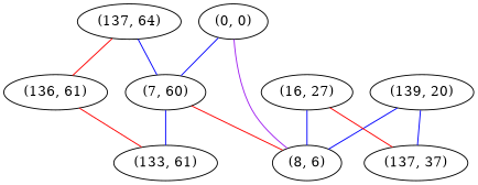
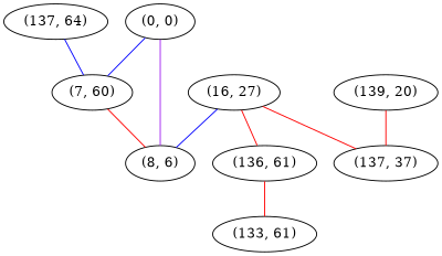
  graph {
    edge [color=red weight=1]
    "(137, 64)"
    "(136, 61)"
    "(7, 60)"
    "(133, 61)"
    "(8, 6)"
    "(0, 0)"
    "(139, 20)"
    "(137, 37)"
    "(16, 27)"
-   "(137, 64)" -- "(136, 61)"
+   "(16, 27)" -- "(136, 61)"
    "(137, 64)" -- "(7, 60)" [color=blue weight=3]
    "(136, 61)" -- "(133, 61)"
-   "(7, 60)" -- "(133, 61)" [color=blue weight=3]
    "(7, 60)" -- "(8, 6)"
    "(0, 0)" -- "(7, 60)" [color=blue weight=3]
    "(0, 0)" -- "(8, 6)" [color=purple weight=4]
-   "(139, 20)" -- "(8, 6)" [color=blue weight=3]
-   "(139, 20)" -- "(137, 37)" [color=blue]
+   "(139, 20)" -- "(137, 37)"
    "(16, 27)" -- "(8, 6)" [color=blue weight=3]
    "(16, 27)" -- "(137, 37)"
  }
